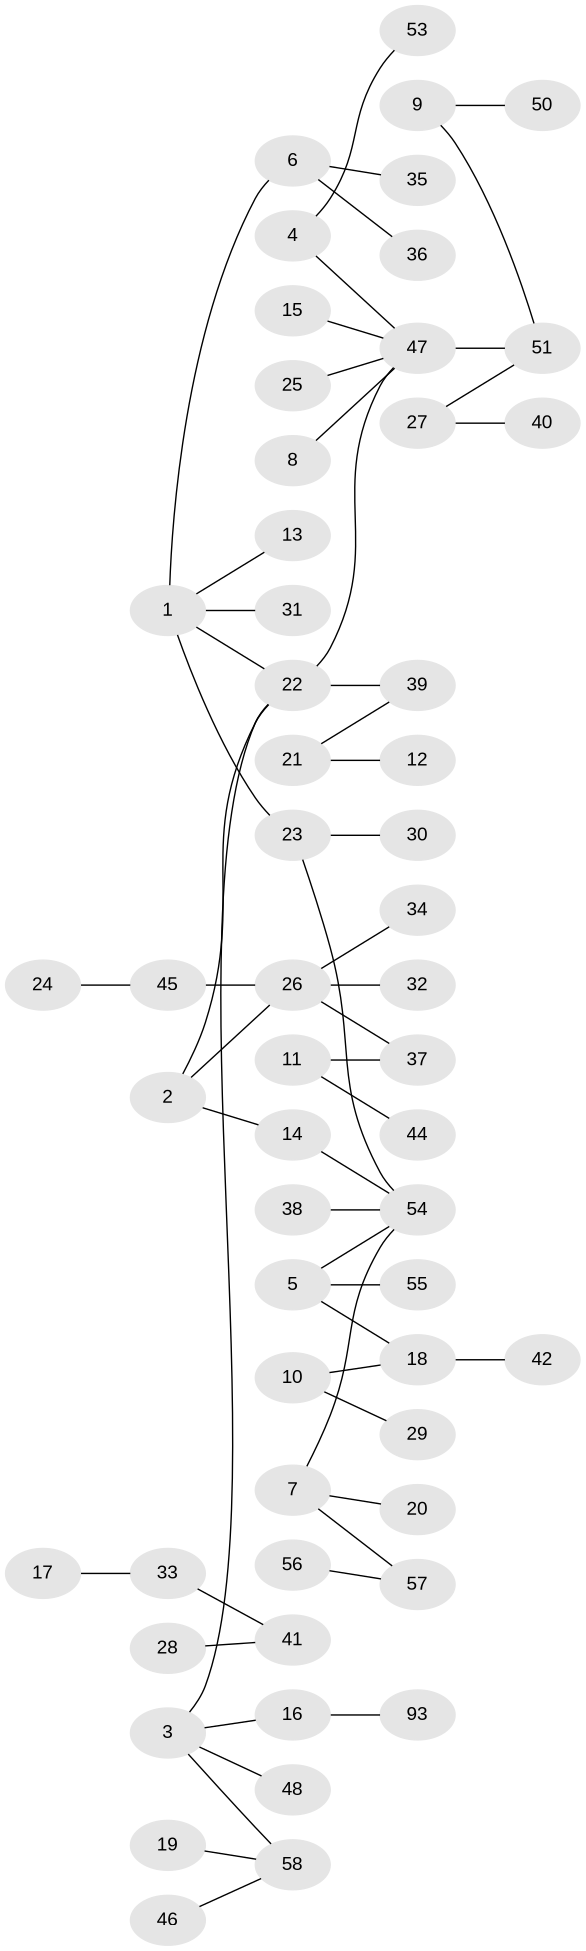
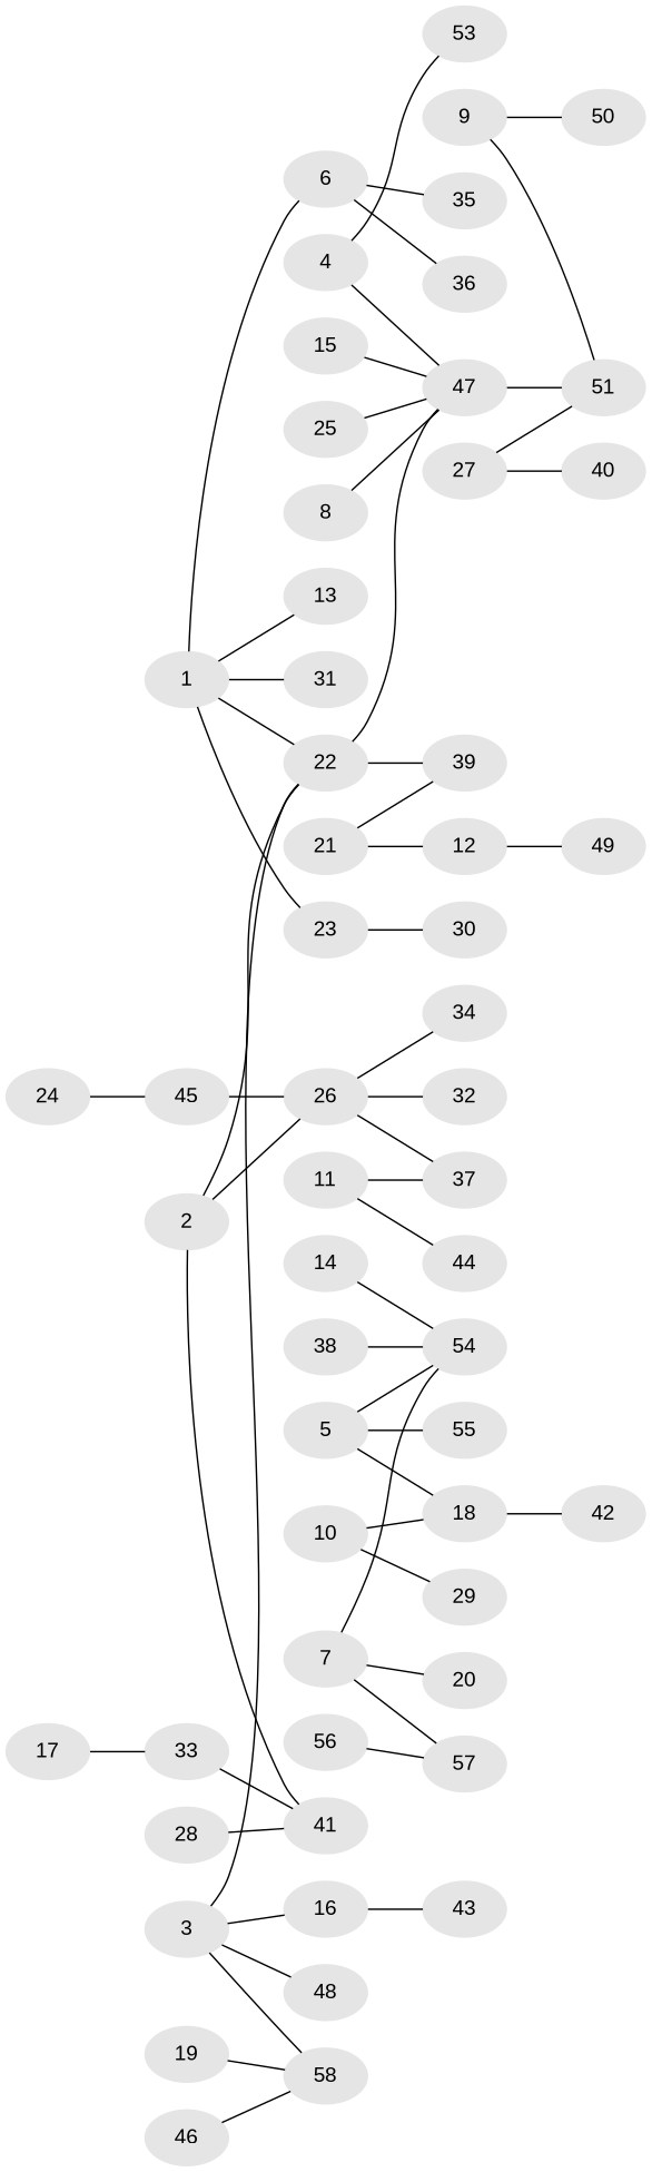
  graph {
    fontname="Liberation Sans"
    rankdir=LR
    node [color=gray90 fontname="Liberation Sans" style=filled]
    edge [fontname="Liberation Sans" weight=1.0]
    1
    6
    13
    22
    23
    31
    35
    36
    12
+   49
    47
    39
    54
    30
    2
    26
    41
    37
    32
    34
    3
    16
    48
    58
-   43 [label=93]
+   43
    4
    53
    51
    5
    18
    55
    42
    7
    20
    57
    8
    9
    50
    10
    29
    11
    44
    14
    15
    17
    33
    19
    21
    24
    45
    25
    27
    40
    28
    38
    46
    56
    1 -- 6
    1 -- 13
    1 -- 22
    1 -- 23
    1 -- 31
    6 -- 35
    6 -- 36
    22 -- 47
    22 -- 39
-   23 -- 54
    23 -- 30
+   12 -- 49
    47 -- 51
    2 -- 22
    2 -- 26
-   2 -- 14
+   2 -- 41
    26 -- 37
    26 -- 32
    26 -- 34
    3 -- 22
    3 -- 16
    3 -- 48
    3 -- 58
    16 -- 43
    4 -- 47
    4 -- 53
    5 -- 54
    5 -- 18
    5 -- 55
    18 -- 42
    7 -- 54
    7 -- 20
    7 -- 57
    8 -- 47
    9 -- 51
    9 -- 50
    10 -- 18
    10 -- 29
    11 -- 37
    11 -- 44
    14 -- 54
    15 -- 47
    17 -- 33
    33 -- 41
    19 -- 58
    21 -- 12
    21 -- 39
    24 -- 45
    45 -- 26
    25 -- 47
    27 -- 51
    27 -- 40
    28 -- 41
    38 -- 54
    46 -- 58
    56 -- 57
  }
